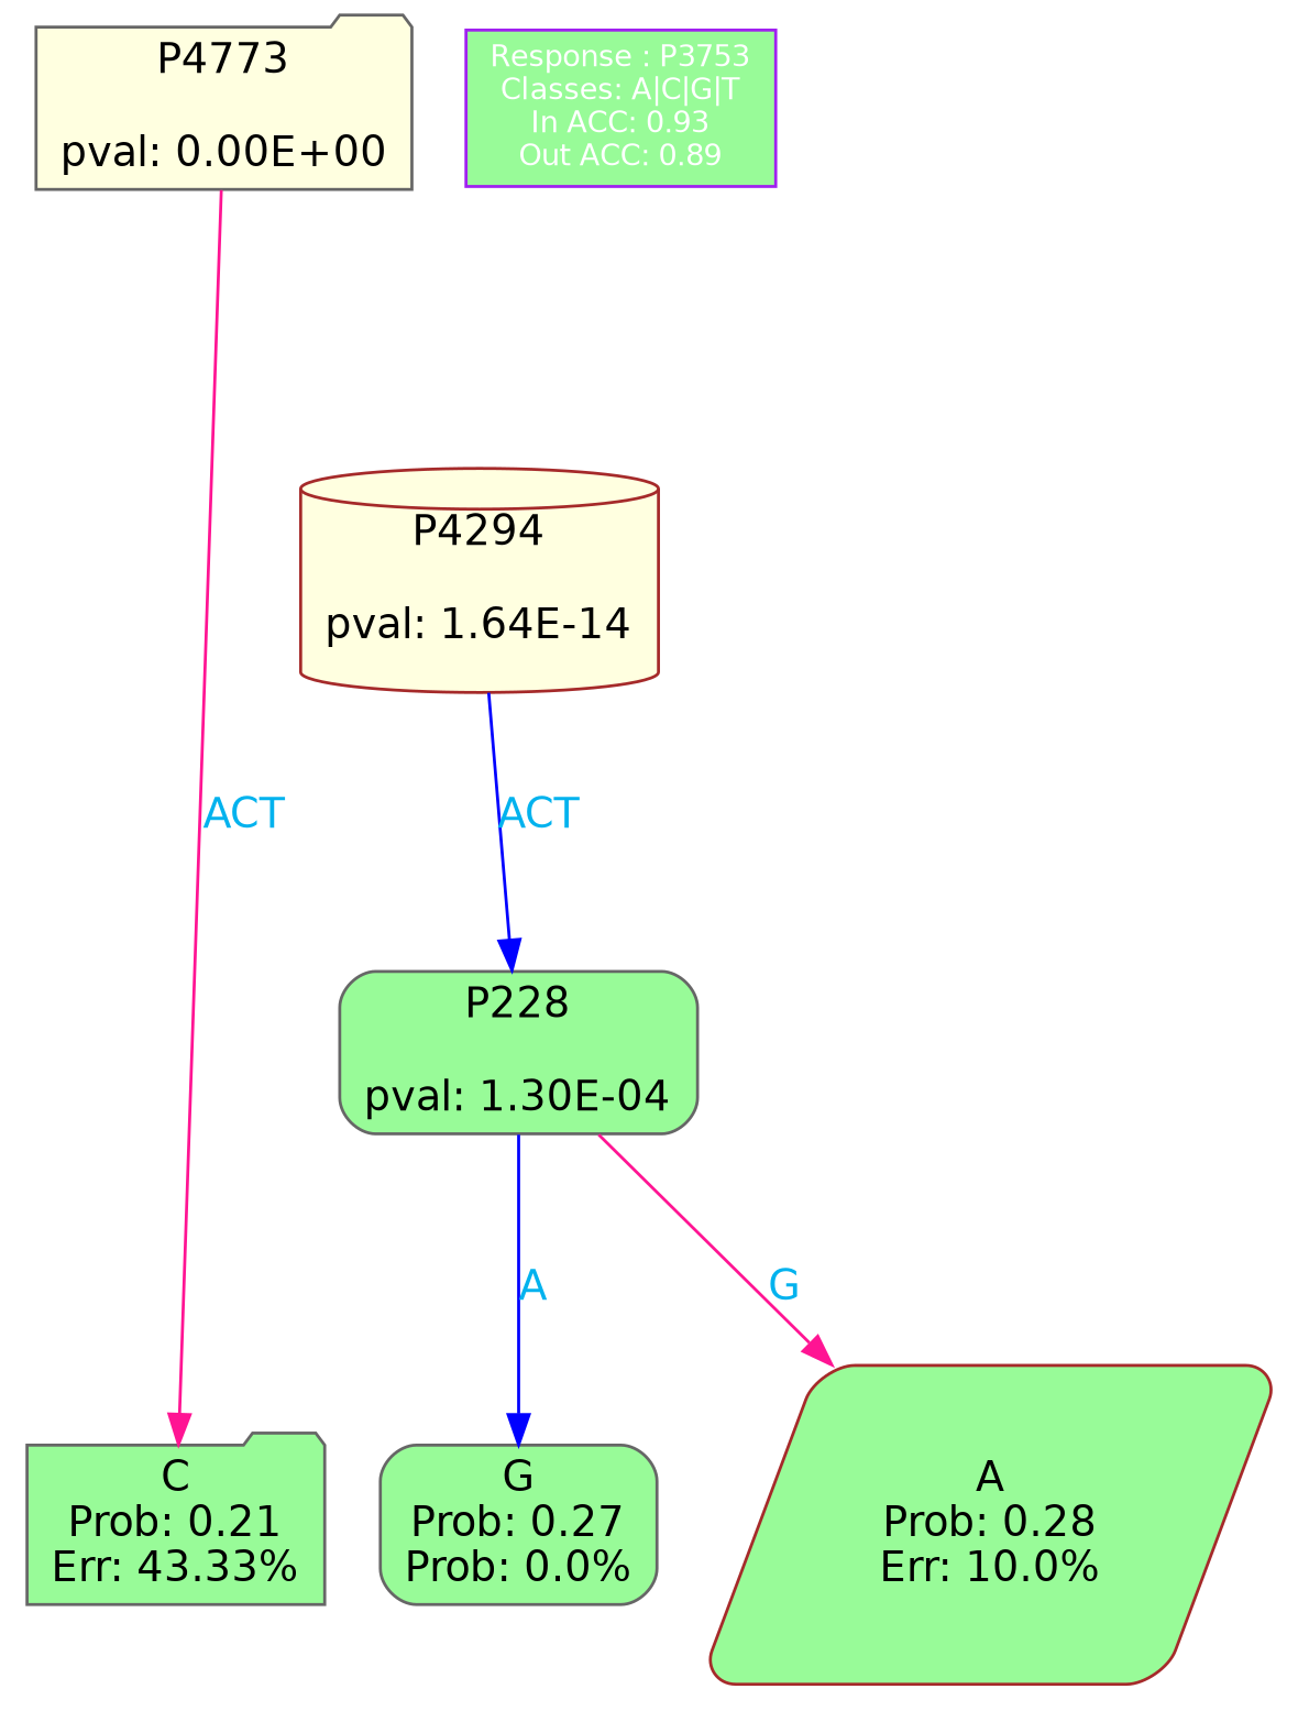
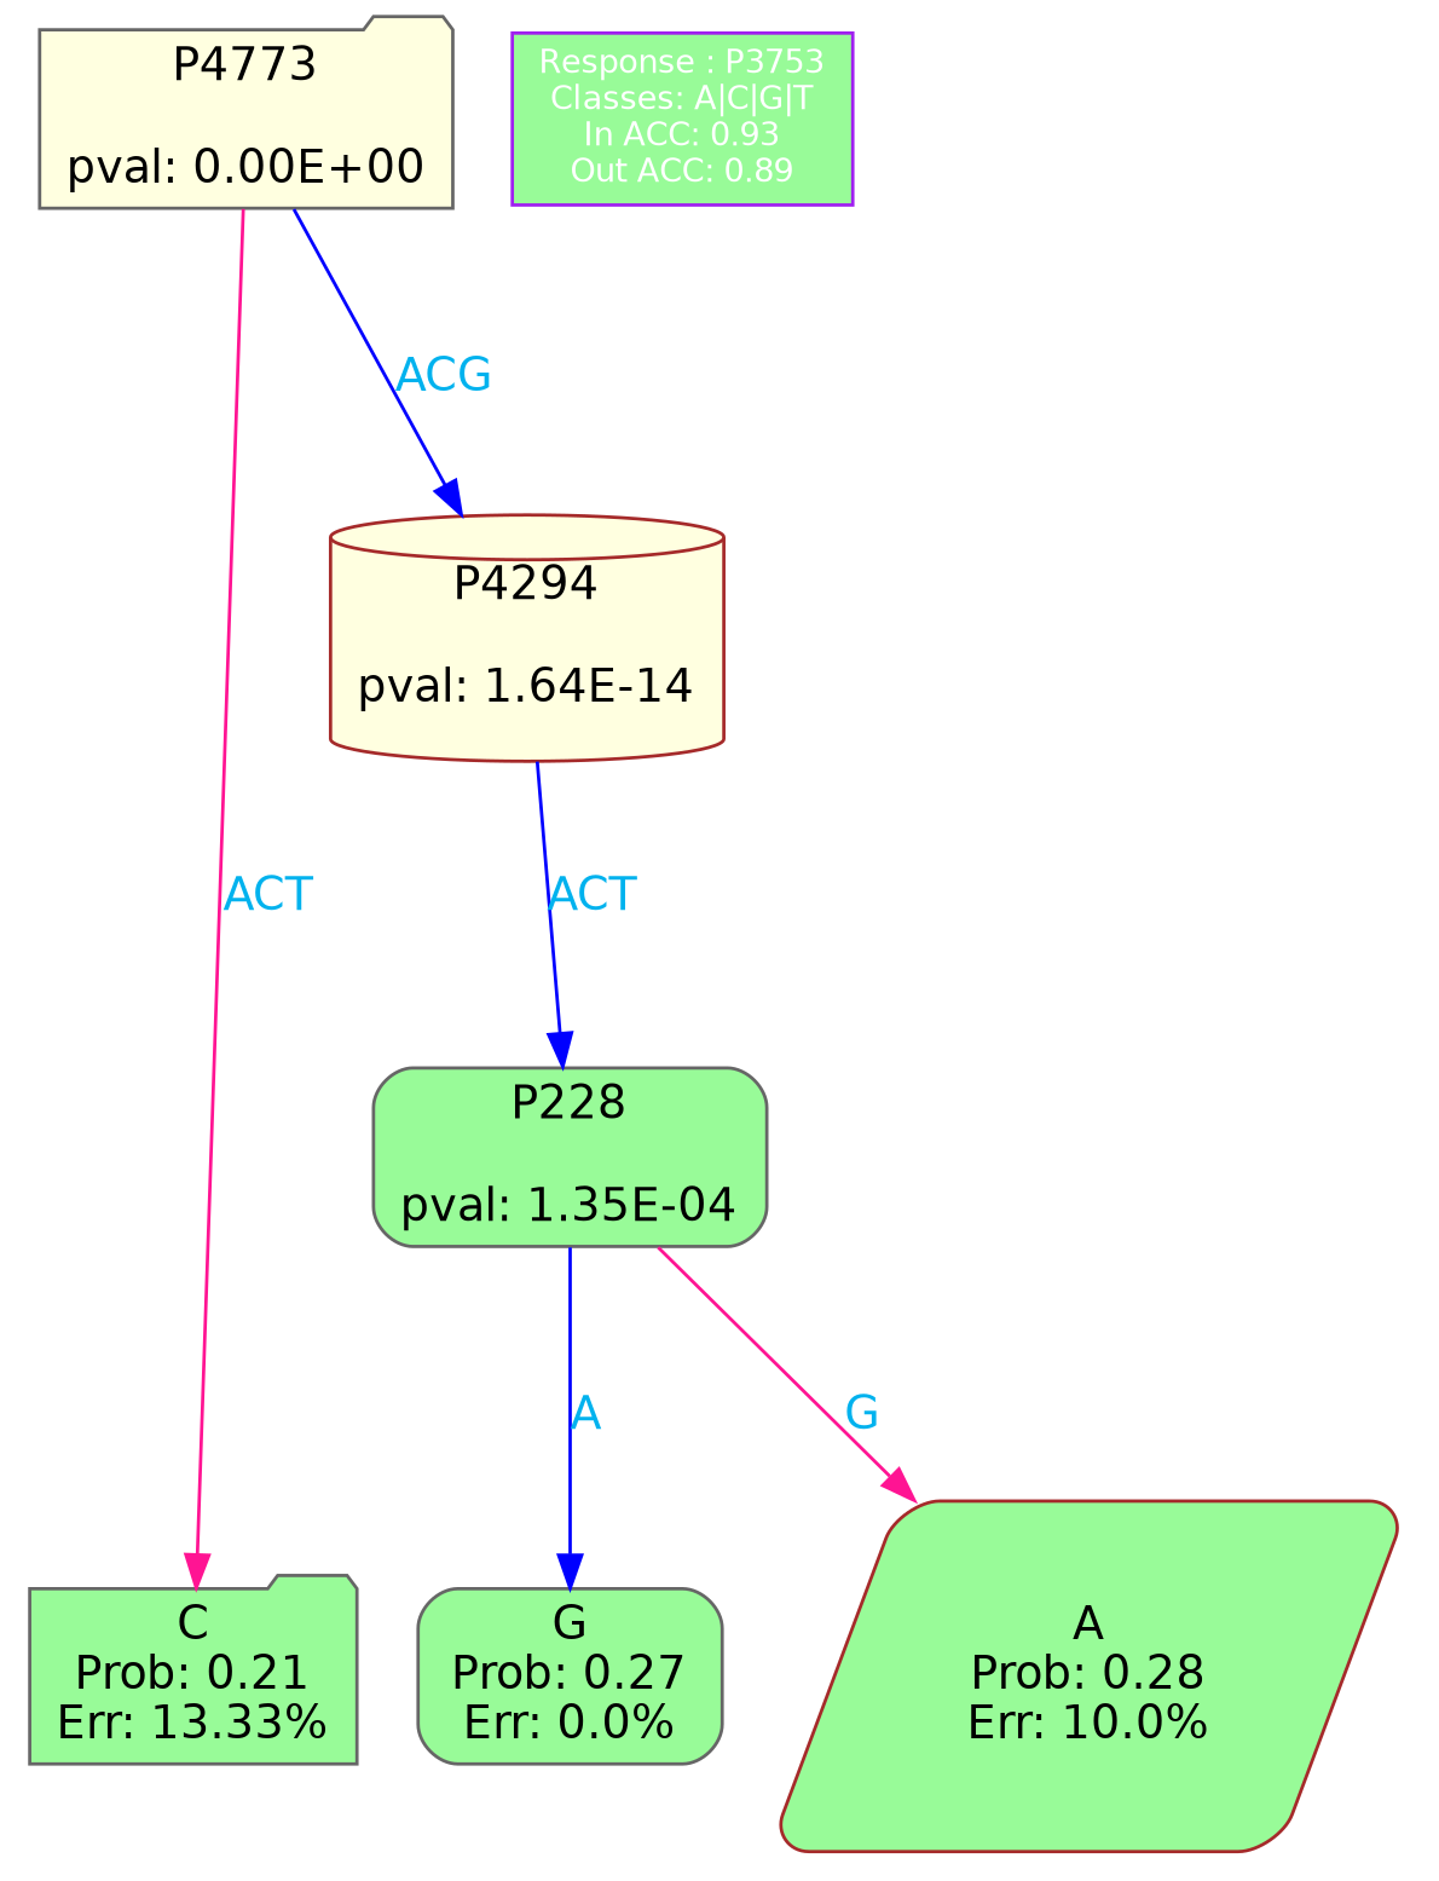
  digraph {
    ranksep=equally
    splines=polylines
    node [color=gray40 fillcolor=palegreen fontname=helvetica shape=box style="filled, rounded"]
    edge [color=blue fontcolor=deepskyblue2 fontname=helvetica]
-   n1 [label="G\nProb: 0.27\nProb: 0.0%"]
+   n1 [label="G\nProb: 0.27\nErr: 0.0%"]
    n2 [color=brown label="A\nProb: 0.28\nErr: 10.0%" shape=parallelogram]
-   n3 [label="C\nProb: 0.21\nErr: 43.33%" shape=folder]
+   n3 [label="C\nProb: 0.21\nErr: 13.33%" shape=folder]
    n4 [align=left color=purple fontcolor=white fontsize=10 label="Response : P3753\nClasses: A|C|G|T\nIn ACC: 0.93\nOut ACC: 0.89\n" style=filled]
    n5 [fillcolor=lightyellow label="P4773\n\npval: 0.00E+00" shape=folder]
    n6 [color=brown fillcolor=lightyellow label="P4294\n\npval: 1.64E-14" shape=cylinder]
-   n7 [label="P228\n\npval: 1.30E-04"]
+   n7 [label="P228\n\npval: 1.35E-04"]
    subgraph sub_1 {
      rank=same
      n1
      n2
      n3
    }
    subgraph sub_2 {
      rank=same
      n4
      n5
    }
    n5 -> n3 [color=deeppink label=ACT]
+   n5 -> n6 [label=ACG]
    n6 -> n7 [label=ACT]
    n7 -> n1 [label=A]
    n7 -> n2 [color=deeppink label=G]
  }
